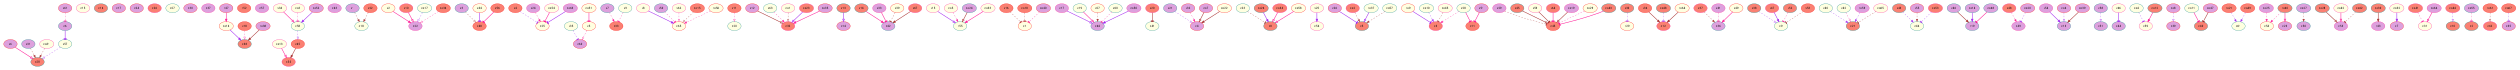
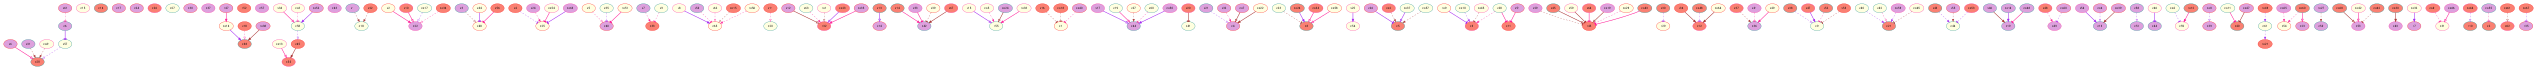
  strict digraph {
    fontname="Roboto Condensed"
    node [color=teal fillcolor=plum fontname="Roboto Condensed" style=filled]
    edge [arrowhead=normal color=deeppink fontname="Roboto Condensed" style=dashed weight=1]
    v57 [fillcolor=lightyellow]
    c6
    c28 [fillcolor=salmon]
    c15 [color=deeppink fillcolor=lightyellow]
    c16 [fillcolor=salmon]
    c17 [color=red]
    c24 [color=red]
    c26 [color=deeppink fillcolor=salmon]
    c27 [fillcolor=lightyellow]
    c30 [color=red]
    c37 [color=deeppink]
    c47 [color=red]
    co16 [color=red fillcolor=lightyellow]
    c38 [fillcolor=salmon]
    c52 [color=red fillcolor=salmon]
    c57 [color=deeppink]
    c58 [fillcolor=lightyellow]
    v65 [color=red fillcolor=salmon]
    c34 [color=deeppink fillcolor=salmon]
    c63 [color=deeppink]
    c18 [fillcolor=lightyellow]
    v1
    v2 [color=red fillcolor=lightyellow]
    c22 [color=deeppink]
-   c48 [color=red fillcolor=salmon]
+   c48 [color=red fillcolor=lightyellow]
    v3
    v4 [color=red fillcolor=salmon]
    c25 [color=red fillcolor=lightyellow]
    v5 [color=red fillcolor=lightyellow]
    c60 [color=red]
    v6 [color=red]
    c33 [color=red fillcolor=salmon]
    v7
    v8 [color=deeppink fillcolor=lightyellow]
    c65 [color=red fillcolor=lightyellow]
    v9 [fillcolor=lightyellow]
    v10 [color=deeppink fillcolor=salmon]
    v11 [color=red fillcolor=salmon]
    c20 [fillcolor=lightyellow]
    v12 [color=red]
    c32 [color=deeppink fillcolor=salmon]
    v13 [fillcolor=salmon]
    c14 [color=red]
    v14 [fillcolor=salmon]
    c42
    v15 [color=deeppink fillcolor=lightyellow]
    c55 [fillcolor=lightyellow]
    v16 [color=red fillcolor=salmon]
    c1 [color=red fillcolor=lightyellow]
    v17 [color=deeppink]
    c64
    v18 [color=red fillcolor=salmon]
    v19 [fillcolor=lightyellow]
    v20 [color=deeppink fillcolor=salmon]
    c41 [fillcolor=lightyellow]
    c4 [color=red]
    v21
    v22 [color=red fillcolor=salmon]
    v23 [fillcolor=lightyellow]
    c8 [fillcolor=salmon]
    v24 [color=deeppink]
    v25 [color=deeppink fillcolor=lightyellow]
    c56 [color=deeppink fillcolor=lightyellow]
    v26 [color=red]
    c5 [fillcolor=salmon]
    v27 [color=red fillcolor=lightyellow]
    v28 [fillcolor=lightyellow]
    c3 [color=deeppink fillcolor=salmon]
    c11 [color=red fillcolor=salmon]
    v29 [color=deeppink]
    c45 [color=red fillcolor=salmon]
    v30 [fillcolor=salmon]
    c29 [color=red fillcolor=lightyellow]
    v31
    v32 [color=red]
    v33 [color=deeppink]
    v34 [color=deeppink fillcolor=lightyellow]
    v35 [fillcolor=lightyellow]
    v36 [color=red fillcolor=salmon]
    c12 [color=deeppink fillcolor=salmon]
    v37 [color=deeppink fillcolor=salmon]
    c36
    v38 [fillcolor=salmon]
    c9 [fillcolor=lightyellow]
    v39 [color=red fillcolor=lightyellow]
    v40 [fillcolor=lightyellow]
    c21 [fillcolor=salmon]
    v41 [color=deeppink]
    v42 [fillcolor=lightyellow]
    v43 [fillcolor=salmon]
    c46 [fillcolor=lightyellow]
    v44 [color=red fillcolor=lightyellow]
    v45 [fillcolor=salmon]
    v46
    c19
    v47 [color=deeppink fillcolor=salmon]
    v48 [color=deeppink fillcolor=salmon]
    c49 [color=deeppink]
    v49 [color=red fillcolor=lightyellow]
    v50
    v51 [color=red]
    v52 [fillcolor=salmon]
    v53 [color=red fillcolor=salmon]
    v54 [color=deeppink]
    c13
    v55 [color=red]
    v56 [color=red fillcolor=salmon]
    v58
    c51
    v59 [color=deeppink fillcolor=lightyellow]
    v60 [fillcolor=lightyellow]
    v61 [color=red]
    v62 [color=deeppink fillcolor=lightyellow]
    v63 [fillcolor=lightyellow]
    v64 [color=deeppink fillcolor=salmon]
    v66 [color=deeppink fillcolor=lightyellow]
    c44
    v67 [color=deeppink fillcolor=salmon]
    co1 [color=deeppink fillcolor=lightyellow]
    co2 [color=deeppink fillcolor=salmon]
    co3 [color=deeppink fillcolor=lightyellow]
    co4 [fillcolor=lightyellow]
    c59 [color=deeppink fillcolor=lightyellow]
    co5 [color=deeppink fillcolor=lightyellow]
    co6 [color=red]
    co7 [color=red]
    co8 [color=red]
    c39 [color=red]
    co9 [color=red fillcolor=lightyellow]
    co10 [fillcolor=lightyellow]
    co11 [fillcolor=lightyellow]
    c40 [fillcolor=salmon]
    co12 [fillcolor=salmon]
    co13 [color=deeppink fillcolor=lightyellow]
    co14
    co15 [color=red fillcolor=salmon]
    co17 [fillcolor=lightyellow]
    co18 [color=red fillcolor=salmon]
    co19 [color=deeppink]
    co20 [color=red]
    co21 [color=red fillcolor=salmon]
    c61 [fillcolor=lightyellow]
    co22 [color=red fillcolor=lightyellow]
    co23 [color=deeppink fillcolor=salmon]
    co24
    co25 [color=deeppink]
    c54 [color=red fillcolor=lightyellow]
    co26 [fillcolor=salmon]
    co27
    c50
    co28 [fillcolor=salmon]
    c53 [color=deeppink]
    co29 [color=red fillcolor=lightyellow]
    co30 [fillcolor=salmon]
    c43 [color=deeppink]
    co31 [color=deeppink fillcolor=lightyellow]
    co32 [color=deeppink fillcolor=lightyellow]
    c7 [color=red]
    co33 [color=deeppink fillcolor=lightyellow]
    co34 [color=deeppink fillcolor=salmon]
    co35 [color=red]
    co36 [color=red fillcolor=salmon]
    co37 [fillcolor=lightyellow]
    co38 [color=red]
    co39 [color=red]
    co40 [color=red]
    co41 [color=deeppink fillcolor=salmon]
    c31 [color=deeppink fillcolor=lightyellow]
    co42 [color=deeppink fillcolor=lightyellow]
    co43 [fillcolor=salmon]
    co44 [color=deeppink fillcolor=salmon]
    c10 [fillcolor=salmon]
    co45 [color=deeppink fillcolor=lightyellow]
    co47 [color=red]
    co48 [fillcolor=salmon]
    co49 [color=red fillcolor=salmon]
    co50 [color=deeppink]
    co51 [color=red fillcolor=lightyellow]
    co52 [color=red]
    co53 [color=deeppink fillcolor=salmon]
    co54 [color=deeppink fillcolor=lightyellow]
    c2 [fillcolor=salmon]
    co55
    co56 [color=red fillcolor=lightyellow]
    co57 [fillcolor=lightyellow]
    co58 [color=red fillcolor=lightyellow]
    co59 [color=deeppink]
    co60 [fillcolor=salmon]
    c23 [color=red]
    co61 [color=red fillcolor=salmon]
    c62 [color=deeppink fillcolor=salmon]
    co62 [fillcolor=salmon]
    co63 [color=deeppink]
    co64 [color=red fillcolor=lightyellow]
    co65 [color=deeppink fillcolor=lightyellow]
    co66 [color=deeppink]
    co67 [color=red fillcolor=salmon]
    c35 [color=red]
    co68
    v57 -> c28 [arrowhead=onormal color=purple]
    c6 -> v57 [arrowhead=tee color=purple style=bold]
    c47 -> co16 [style=bold]
    co16 -> c38 [color=purple style=bold]
    c58 -> v65 [arrowhead=onormal color=purple]
    v65 -> c34 [color=brown style=bold]
    v1 -> c18 [color=brown]
    v2 -> c22 [style=bold]
    v3 -> c48 [arrowhead=onormal color=brown]
    v4 -> c25 [arrowhead=tee color=purple]
    v5 -> c60 [arrowhead=onormal]
    v6 -> c28 [arrowhead=onormal style=bold]
    v7 -> c33
    v8 -> c65 [color=purple style=bold]
    v9 -> c33 [arrowhead=tee]
    v10 -> c22 [arrowhead=onormal style=bold]
    v11 -> c20 [arrowhead=onormal]
    v12 -> c32 [arrowhead=onormal color=brown style=bold]
    v13 -> c14 [arrowhead=onormal color=purple style=bold]
    v14 -> c42 [style=bold]
    v15 -> c55 [arrowhead=onormal color=purple style=bold]
    v16 -> c1 [arrowhead=tee color=brown]
    v17 -> c64 [arrowhead=onormal color=purple style=bold]
    v18 -> c38 [arrowhead=onormal]
    v19 -> c64 [arrowhead=onormal style=bold]
    v20 -> c41 [arrowhead=tee color=brown style=bold]
    v21 -> c4 [arrowhead=onormal color=purple]
    v22 -> c18 [color=brown]
    v23 -> c8 [arrowhead=tee color=brown]
    v24 -> c25
    v25 -> c56 [color=purple style=bold]
    v26 -> c5 [arrowhead=tee color=purple style=bold]
    v27 -> c64 [color=brown]
    v28 -> c3
    v28 -> c11 [arrowhead=tee style=bold]
    v29 -> c45 [arrowhead=tee color=brown]
    v30 -> c29 [arrowhead=tee color=purple]
    v31 -> c28 [color=brown]
    v32 -> c4
    v33 -> c42 [arrowhead=tee style=bold]
    v34 -> c58 [arrowhead=onormal style=bold]
    v35 -> c60 [arrowhead=tee color=purple]
    v36 -> c12 [color=brown style=bold]
    v37 -> c36 [color=brown]
    v38 -> c9 [arrowhead=onormal color=purple]
    v39 -> c42 [arrowhead=tee color=brown]
    v40 -> c21 [color=purple]
    v41 -> c36 [arrowhead=tee]
    v42 -> c21 [arrowhead=onormal]
    v43 -> c46 [color=purple]
    v44 -> c48 [arrowhead=tee color=purple style=bold]
    v45 -> c45 [arrowhead=onormal color=brown style=bold]
    v46 -> c19 [color=brown style=bold]
    v47 -> c9 [color=purple style=bold]
    v48 -> c49
    v49 -> c36 [style=bold]
    v50 -> c65 [arrowhead=tee]
    v51 -> c11 [arrowhead=tee style=bold]
    v52 -> c9 [arrowhead=tee]
    v53 -> c9 [arrowhead=tee color=brown]
    v54 -> c13 [color=purple style=bold]
    v55 -> c46 [color=brown]
    v56 -> c48 [arrowhead=tee style=bold]
    v58 -> c51 [arrowhead=onormal color=purple]
    v59 -> c45 [arrowhead=tee color=brown style=bold]
    v60 -> c64 [arrowhead=tee]
    v61 -> c6 [arrowhead=tee]
    v62 -> c65 [arrowhead=onormal]
    v63 -> c32
    v64 -> c45 [arrowhead=tee style=bold]
    v66 -> c44 [arrowhead=tee color=purple style=bold]
    v67 -> c42 [color=brown style=bold]
    co1 -> c32 [arrowhead=onormal color=brown]
    co2 -> c5 [color=brown]
    co3 -> c58 [arrowhead=tee]
    co4 -> c59 [arrowhead=tee color=purple]
    co5 -> c55
    co6 -> c13 [arrowhead=onormal color=purple]
    co7 -> c4 [arrowhead=onormal color=brown style=bold]
    co8 -> c39 [arrowhead=onormal color=purple]
    co9 -> c3 [arrowhead=tee color=purple style=bold]
    co10 -> c3 [color=purple]
    co11 -> c40 [arrowhead=tee style=bold]
    co12 -> c59 [style=bold]
    co13 -> c34 [arrowhead=onormal style=bold]
    co14 -> c19 [color=purple style=bold]
    co15 -> c65 [arrowhead=onormal color=brown]
    co17 -> c22 [arrowhead=onormal color=purple]
    co18 -> c1 [arrowhead=tee color=brown]
    co19 -> c45 [arrowhead=onormal color=brown style=bold]
    co20 -> c49 [arrowhead=tee color=purple]
-   co21 -> c61 [color=purple]
+   c61 -> co21 [color=purple]
    co22 -> c4 [color=brown style=bold]
    co23 -> c32 [arrowhead=onormal color=purple style=bold]
    co24 -> c55 [arrowhead=onormal color=brown style=bold]
    co25 -> c54
    co26 -> c8 [color=purple style=bold]
    co27 -> c50 [color=brown]
    co28 -> c53 [arrowhead=onormal color=brown style=bold]
    co29 -> c45 [arrowhead=tee]
    co30 -> c43 [color=brown style=bold]
    co31 -> c28 [color=brown]
    co32 -> c7 [color=purple style=bold]
    co33 -> c55 [style=bold]
    co34 -> c8 [arrowhead=onormal style=bold]
    co35 -> c32 [style=bold]
    co36 -> c22 [arrowhead=onormal]
    co37 -> c5 [arrowhead=onormal color=purple style=bold]
    co38 -> c38 [color=brown style=bold]
    co39 -> c13 [color=brown style=bold]
    co40 -> c1 [arrowhead=tee]
    co41 -> c31 [arrowhead=tee]
    co42 -> c53 [arrowhead=onormal style=bold]
    co43 -> c45 [arrowhead=tee style=bold]
    co44 -> c10 [arrowhead=onormal color=purple]
    co45 -> c3 [arrowhead=tee color=brown]
    co47 -> c40 [arrowhead=tee color=brown style=bold]
    co48 -> c12 [arrowhead=tee color=purple]
    co49 -> c61 [color=purple]
    co50 -> c64 [color=purple style=bold]
-   co51 -> v5 [arrowhead=tee style=bold]
+   co51 -> c60 [arrowhead=tee style=bold]
    co52 -> c58 [color=purple style=bold]
    co53 -> c46 [arrowhead=tee color=purple]
    co54 -> c25 [arrowhead=tee style=bold]
    co55 -> c2 [arrowhead=tee]
    co56 -> c65
    co57 -> c5 [color=brown]
    co58 -> c8 [arrowhead=onormal style=bold]
    co59 -> c21 [color=purple]
    co60 -> c54
    co60 -> c23 [arrowhead=onormal style=bold]
    co61 -> c62 [arrowhead=onormal color=brown]
    co62 -> c53 [arrowhead=tee color=brown]
    co63 -> c25 [arrowhead=tee color=purple style=bold]
    co64 -> c12 [color=brown style=bold]
    co65 -> c21 [arrowhead=tee color=brown]
    co66 -> c31 [arrowhead=onormal style=bold]
    co67 -> c35 [arrowhead=tee color=purple]
    co68 -> c19 [arrowhead=tee style=bold]
  }
